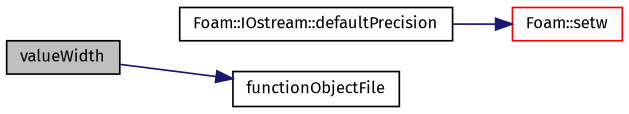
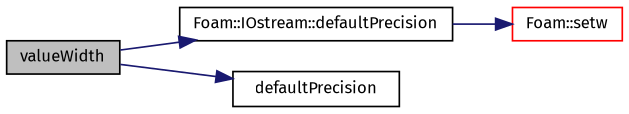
  digraph {
    fontname="Fira Sans"
    rankdir=LR
    node [color=black fontname="Fira Sans" fontsize=10 shape=record]
    edge [color=midnightblue fontname="Fira Sans" fontsize=10 labelfontname=FreeSans labelfontsize=10 style=solid]
    n1 [fillcolor=grey75 fontcolor=black height=0.2 label=valueWidth style=filled width=0.4]
    n2 [height=0.2 label="Foam::IOstream::defaultPrecision" width=0.4]
-   n3 [height=0.2 label=functionObjectFile width=0.4]
+   n3 [height=0.2 label=defaultPrecision width=0.4]
    n4 [color=red height=0.2 label="Foam::setw" width=0.4]
+   n1 -> n2
    n1 -> n3
    n2 -> n4
  }
